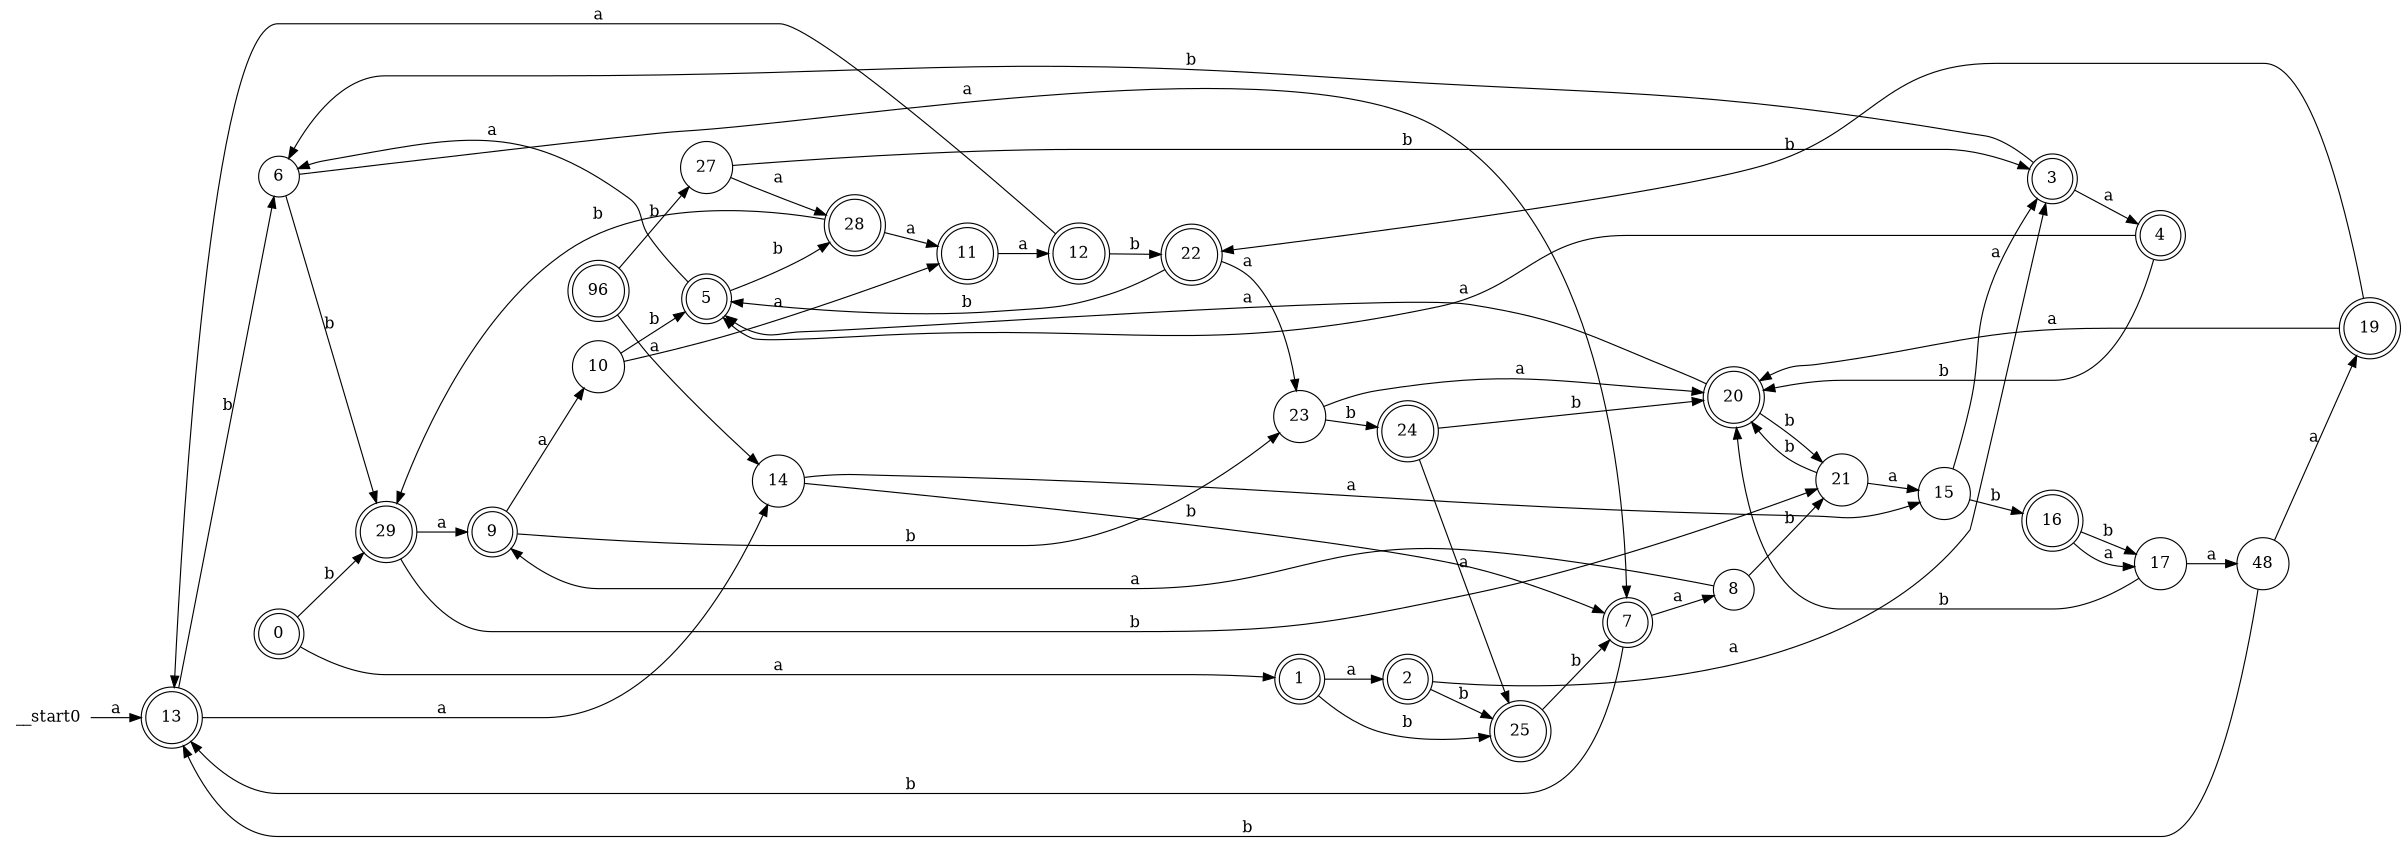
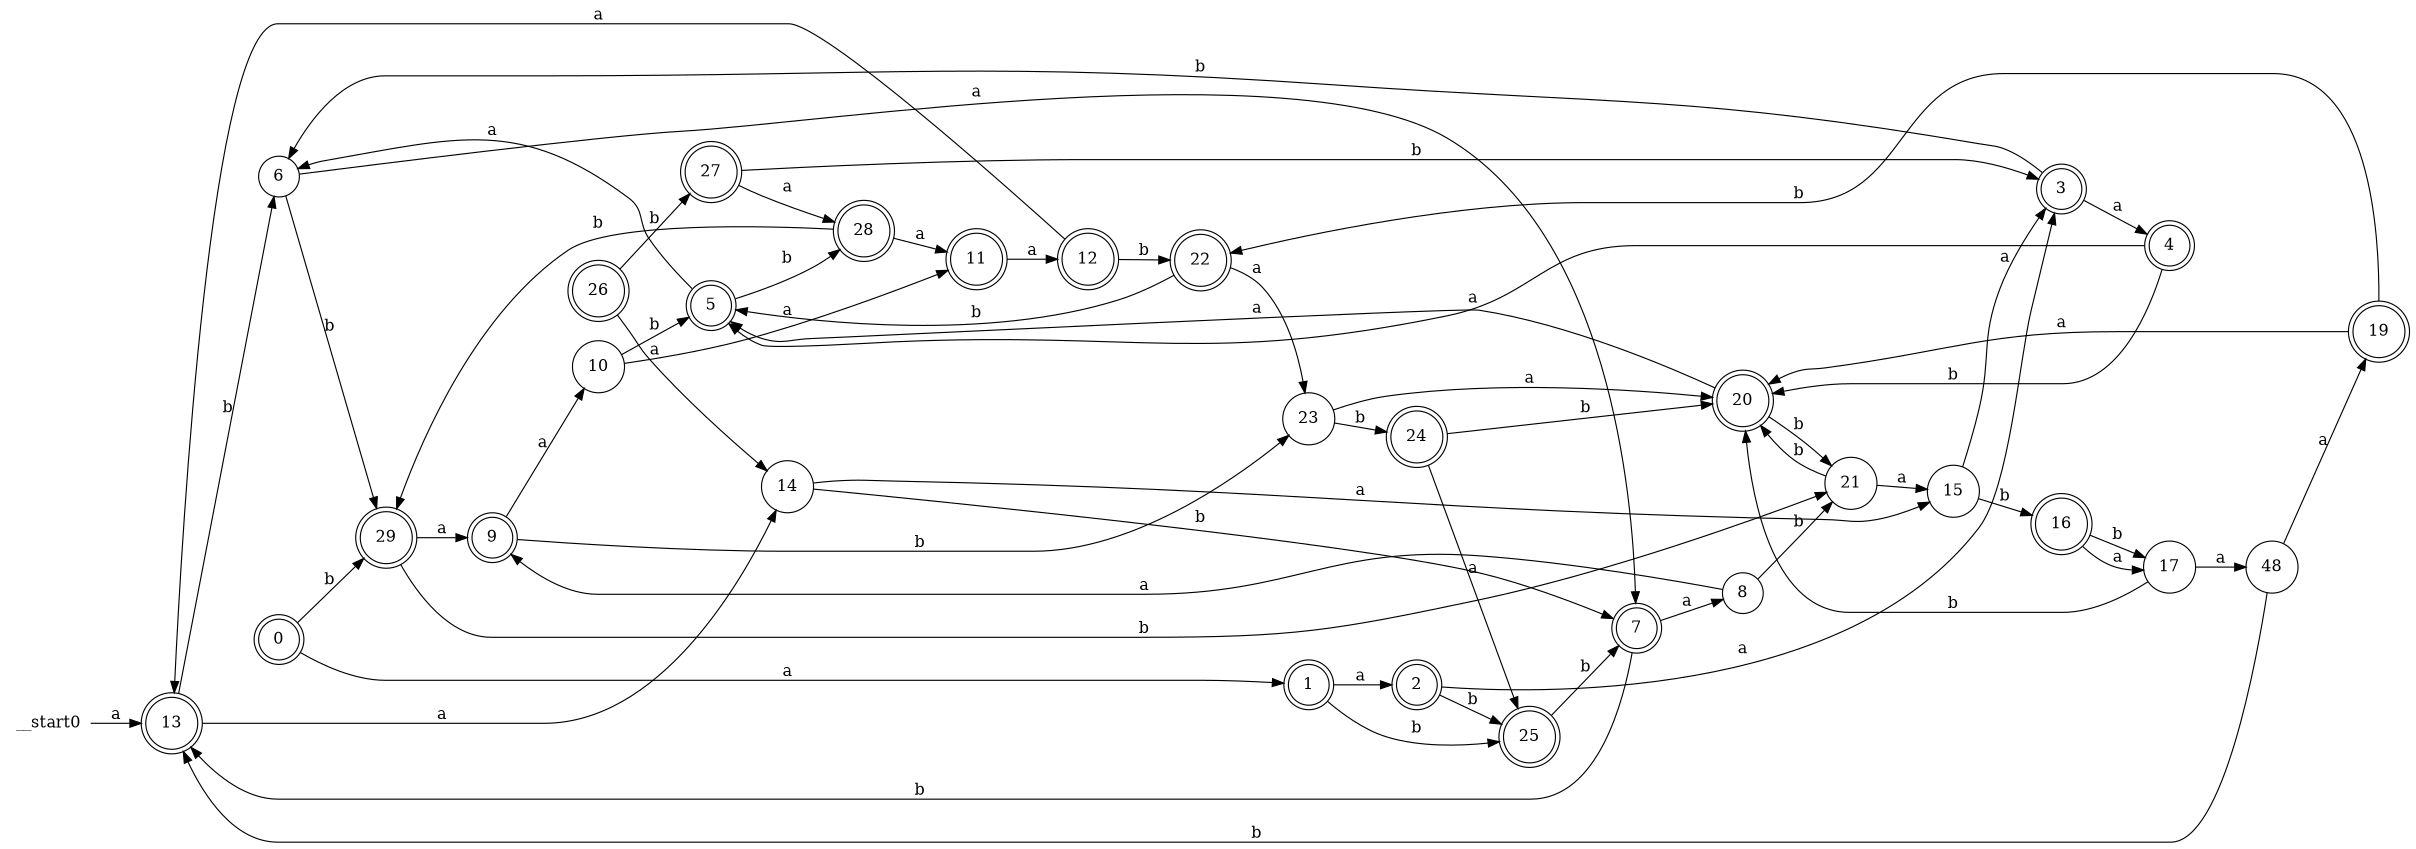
  digraph {
    rankdir=LR
    node [shape=doublecircle color=black fillcolor=white style="rounded,filled"]
    __start0 [shape=none color="" fillcolor="" style=""]
    n2 [label=13]
    n3 [label=0]
    n4 [label=1]
    n5 [label=29]
    n6 [label=2]
    n7 [label=25]
    n8 [label=9]
    n9 [label=21 shape=circle style=filled]
    n10 [label=3]
    n11 [label=7]
    n12 [label=4]
    n13 [label=6 shape=circle style=filled]
    n14 [label=5 style=filled]
    n15 [label=20]
    n16 [label=28]
    n17 [label=11]
    n18 [label=8 shape=circle style=filled]
    n19 [label=14 shape=circle style=filled]
    n20 [label=10 shape=circle style=filled]
    n21 [label=23 shape=circle style=filled]
    n22 [label=15 shape=circle style=filled]
    n23 [label=24]
    n24 [label=12]
    n25 [label=22]
-   n26 [label=96]
-   n27 [label=27 shape=circle style=filled]
+   n26 [label=26]
+   n27 [label=27 style=filled]
    n28 [label=16]
    n29 [label=17 shape=circle style=filled]
    n30 [label=48 shape=circle style=filled]
    n31 [label=19]
    __start0 -> n2 [label=a]
    n2 -> n13 [label=b]
    n2 -> n19 [label=a]
    n3 -> n4 [label=a]
    n3 -> n5 [label=b]
    n4 -> n6 [label=a]
    n4 -> n7 [label=b]
    n5 -> n8 [label=a]
    n5 -> n9 [label=b]
    n6 -> n7 [label=b]
    n6 -> n10 [label=a]
    n7 -> n11 [label=b]
    n8 -> n20 [label=a]
    n8 -> n21 [label=b]
    n9 -> n15 [label=b]
    n9 -> n22 [label=a]
    n10 -> n12 [label=a]
    n10 -> n13 [label=b]
    n11 -> n2 [label=b]
    n11 -> n18 [label=a]
    n12 -> n14 [label=a]
    n12 -> n15 [label=b]
    n13 -> n5 [label=b]
    n13 -> n11 [label=a]
    n14 -> n13 [label=a]
    n14 -> n16 [label=b]
    n15 -> n9 [label=b]
    n15 -> n14 [label=a]
    n16 -> n5 [label=b]
    n16 -> n17 [label=a]
    n17 -> n24 [label=a]
    n18 -> n8 [label=a]
    n18 -> n9 [label=b]
    n19 -> n11 [label=b]
    n19 -> n22 [label=a]
    n20 -> n14 [label=b]
    n20 -> n17 [label=a]
    n21 -> n15 [label=a]
    n21 -> n23 [label=b]
    n22 -> n10 [label=a]
    n22 -> n28 [label=b]
    n23 -> n7 [label=a]
    n23 -> n15 [label=b]
    n24 -> n2 [label=a]
    n24 -> n25 [label=b]
    n25 -> n14 [label=b]
    n25 -> n21 [label=a]
    n26 -> n19 [label=a]
    n26 -> n27 [label=b]
    n27 -> n10 [label=b]
    n27 -> n16 [label=a]
    n28 -> n29 [label=a]
    n28 -> n29 [label=b]
    n29 -> n15 [label=b]
    n29 -> n30 [label=a]
    n30 -> n2 [label=b]
    n30 -> n31 [label=a]
    n31 -> n15 [label=a]
    n31 -> n25 [label=b]
  }
